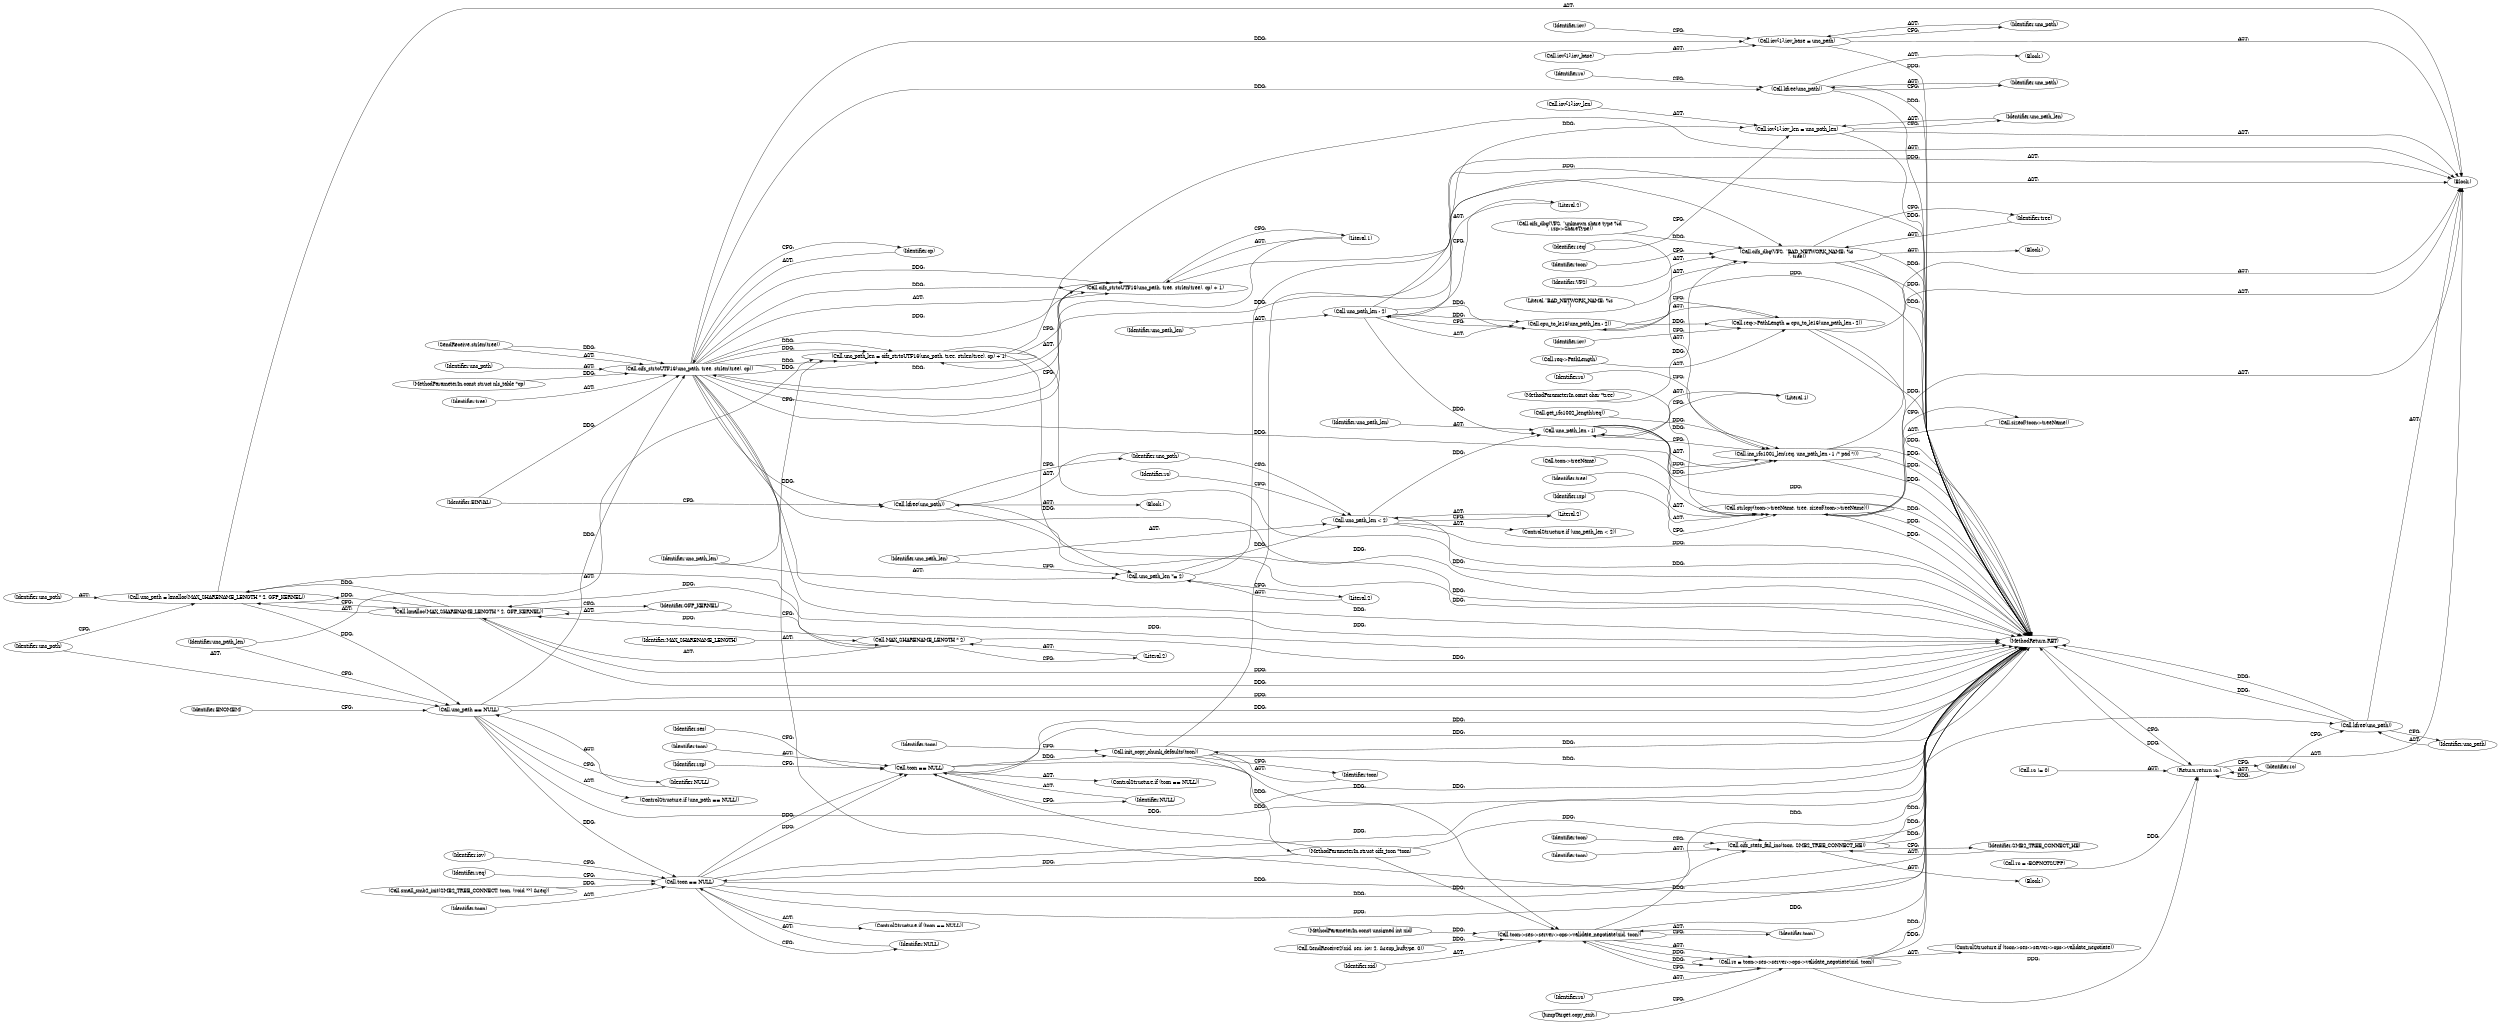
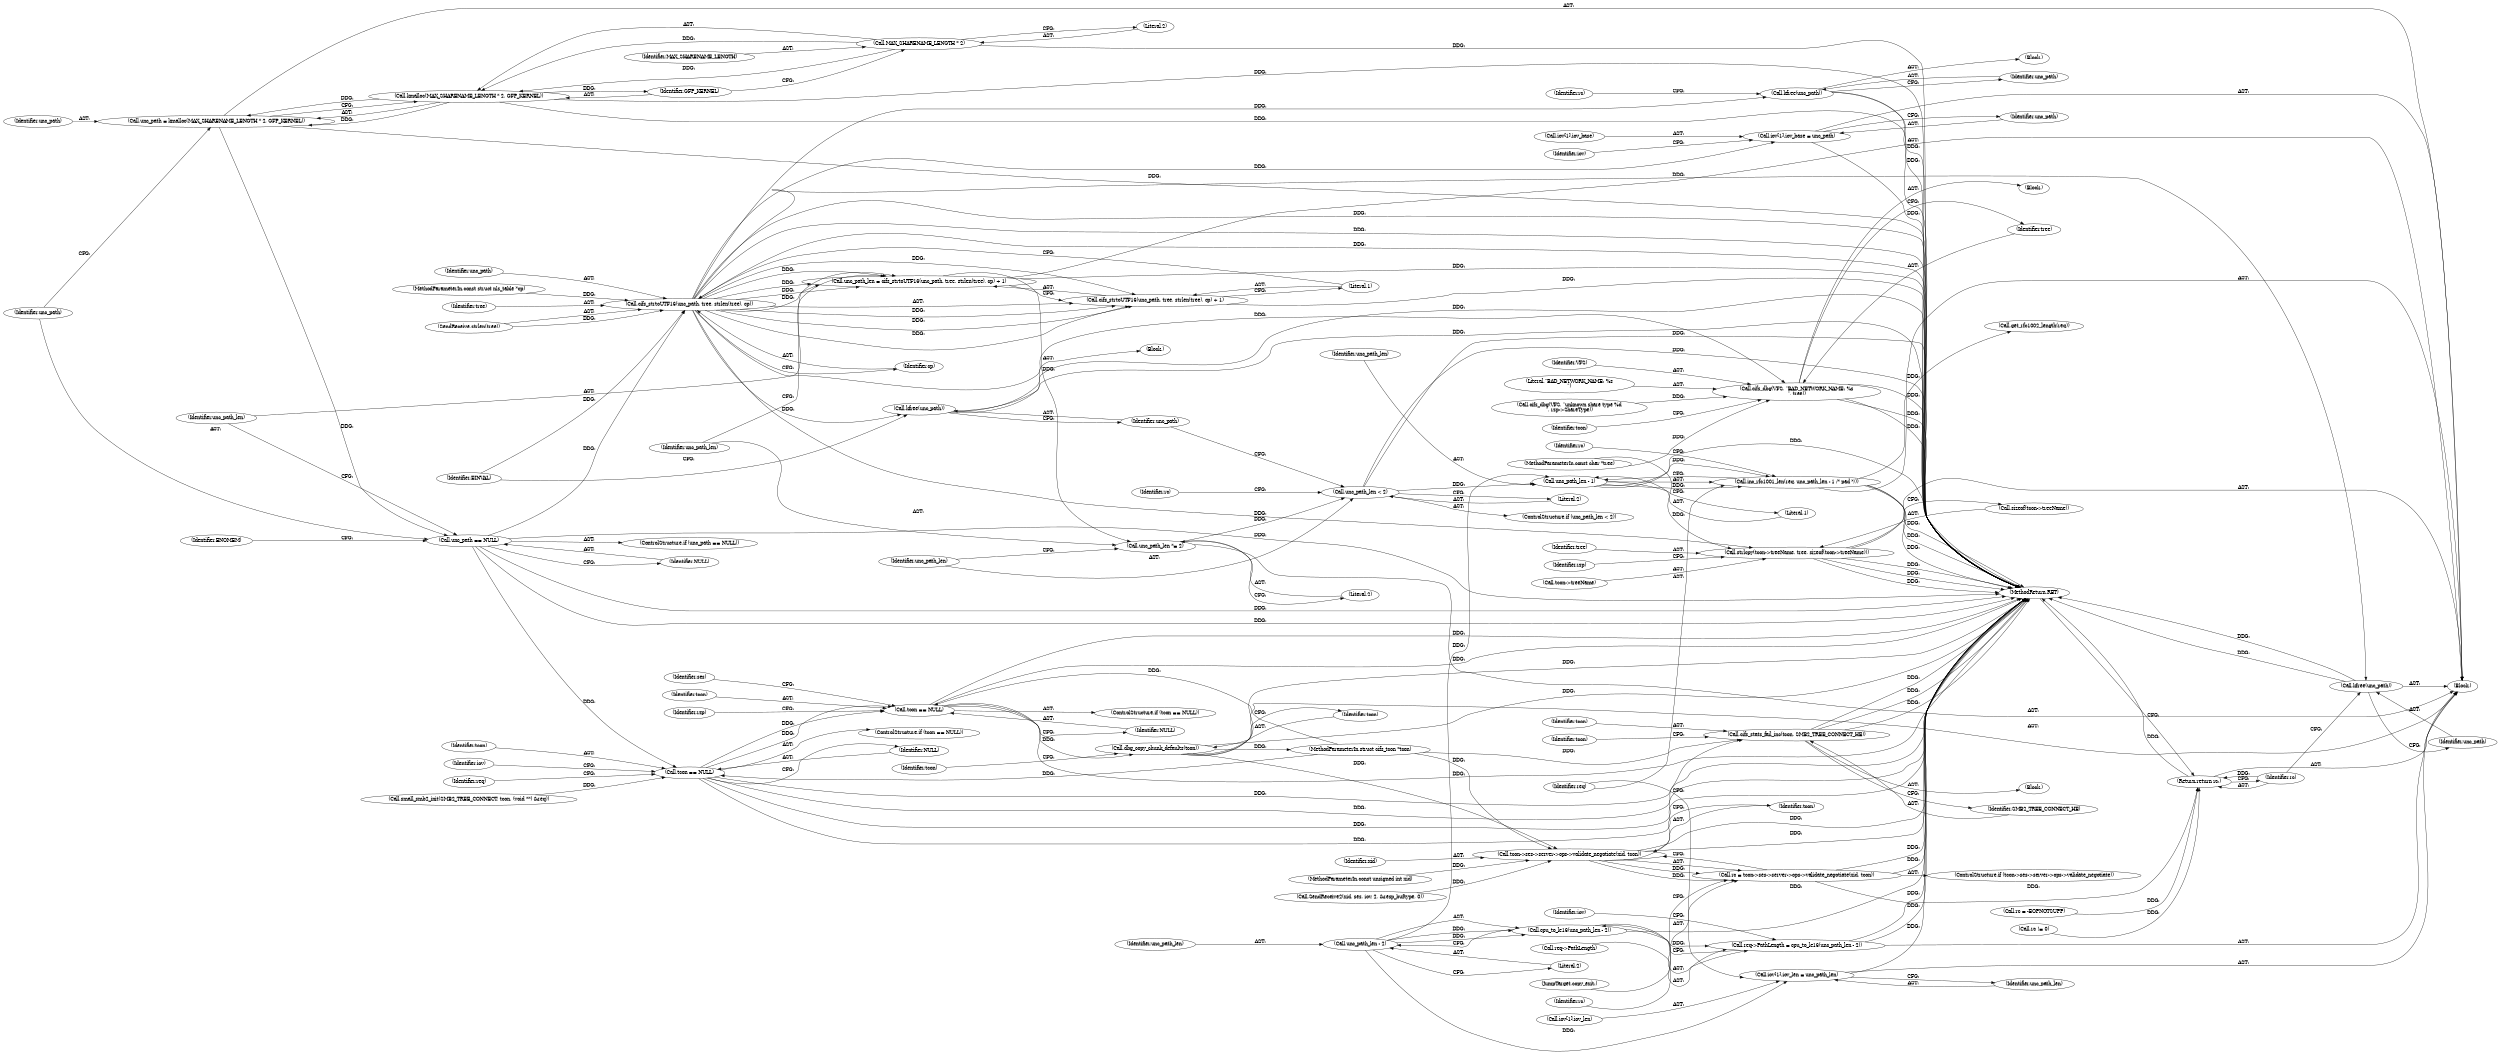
  digraph {
    rankdir=LR
    n1 [label="(Call,unc_path = kmalloc(MAX_SHARENAME_LENGTH * 2, GFP_KERNEL))"]
    n2 [label="(Call,kmalloc(MAX_SHARENAME_LENGTH * 2, GFP_KERNEL))"]
    n3 [label="(Call,unc_path == NULL)"]
    n4 [label="(MethodReturn,RET)"]
    n5 [label="(Block,)"]
    n6 [label="(Identifier,GFP_KERNEL)"]
    n7 [label="(Call,cifs_strtoUTF16(unc_path, tree, strlen(tree), cp))"]
    n8 [label="(Call,tcon == NULL)"]
    n9 [label="(ControlStructure,if (unc_path == NULL))"]
    n10 [label="(Identifier,NULL)"]
    n11 [label="(Return,return rc;)"]
    n12 [label="(Call,MAX_SHARENAME_LENGTH * 2)"]
    n13 [label="(Literal,2)"]
    n14 [label="(Call,unc_path_len = cifs_strtoUTF16(unc_path, tree, strlen(tree), cp) + 1)"]
    n15 [label="(Call,cifs_strtoUTF16(unc_path, tree, strlen(tree), cp) + 1)"]
    n16 [label="(Call,kfree(unc_path))"]
    n17 [label="(Call,kfree(unc_path))"]
    n18 [label="(Call,iov[1].iov_base = unc_path)"]
    n19 [label="(Call,strlcpy(tcon->treeName, tree, sizeof(tcon->treeName)))"]
    n20 [label="(Call,kfree(unc_path))"]
    n21 [label="(Call,cifs_dbg(VFS, \"BAD_NETWORK_NAME: %s\n\", tree))"]
    n22 [label="(Identifier,cp)"]
    n23 [label="(Call,cifs_stats_fail_inc(tcon, SMB2_TREE_CONNECT_HE))"]
    n24 [label="(Call,tcon == NULL)"]
    n25 [label="(Identifier,NULL)"]
    n26 [label="(ControlStructure,if (tcon == NULL))"]
    n27 [label="(Call,unc_path_len *= 2)"]
    n28 [label="(Literal,1)"]
    n29 [label="(Block,)"]
    n30 [label="(Identifier,unc_path)"]
    n31 [label="(Identifier,unc_path)"]
    n32 [label="(Block,)"]
    n33 [label="(Identifier,unc_path)"]
    n34 [label="(Call,sizeof(tcon->treeName))"]
    n35 [label="(Identifier,unc_path)"]
    n36 [label="(Identifier,tree)"]
    n37 [label="(Block,)"]
    n38 [label="(Call,unc_path_len < 2)"]
    n39 [label="(Literal,2)"]
    n40 [label="(ControlStructure,if (unc_path_len < 2))"]
    n41 [label="(Literal,2)"]
    n42 [label="(Call,unc_path_len - 1)"]
    n43 [label="(Call,unc_path_len - 2)"]
    n44 [label="(Call,cpu_to_le16(unc_path_len - 2))"]
    n45 [label="(Call,iov[1].iov_len = unc_path_len)"]
    n46 [label="(Literal,2)"]
    n47 [label="(Call,req->PathLength = cpu_to_le16(unc_path_len - 2))"]
    n48 [label="(Identifier,unc_path_len)"]
    n49 [label="(Call,inc_rfc1001_len(req, unc_path_len - 1 /* pad */))"]
    n50 [label="(Literal,1)"]
    n51 [label="(Block,)"]
    n52 [label="(Identifier,SMB2_TREE_CONNECT_HE)"]
-   n53 [label="(Call,init_copy_chunk_defaults(tcon))"]
+   n53 [label="(Call,dbg_copy_chunk_defaults(tcon))"]
    n54 [label="(ControlStructure,if (tcon == NULL))"]
    n55 [label="(Identifier,NULL)"]
    n56 [label="(Call,tcon->ses->server->ops->validate_negotiate(xid, tcon))"]
    n57 [label="(Identifier,tcon)"]
    n58 [label="(MethodParameterIn,struct cifs_tcon *tcon)"]
    n59 [label="(Call,rc = tcon->ses->server->ops->validate_negotiate(xid, tcon))"]
    n60 [label="(Identifier,tcon)"]
    n61 [label="(ControlStructure,if (tcon->ses->server->ops->validate_negotiate))"]
    n62 [label="(Identifier,rc)"]
    n63 [label="(Identifier,VFS)"]
    n64 [label="(Identifier,unc_path)"]
    n65 [label="(MethodParameterIn,const struct nls_table *cp)"]
    n66 [label="(Identifier,ses)"]
    n67 [label="(Identifier,unc_path_len)"]
    n68 [label="(Call,req->PathLength)"]
    n69 [label="(Identifier,rc)"]
    n70 [label="(Identifier,tcon)"]
    n71 [label="(Identifier,tree)"]
    n72 [label="(Identifier,rc)"]
    n73 [label="(Literal,\"BAD_NETWORK_NAME: %s\n\")"]
    n74 [label="(Identifier,unc_path_len)"]
    n75 [label="(Identifier,tcon)"]
    n76 [label="(Identifier,tree)"]
    n77 [label="(Call,rc = -EOPNOTSUPP)"]
    n78 [label="(Identifier,tcon)"]
    n79 [label="(Identifier,xid)"]
    n80 [label="(Identifier,rc)"]
    n81 [label="(Identifier,iov)"]
    n82 [label="(Identifier,unc_path)"]
    n83 [label="(Identifier,rsp)"]
    n84 [label="(Identifier,unc_path_len)"]
    n85 [label="(Call,get_rfc1002_length(req))"]
    n86 [label="(Identifier,unc_path)"]
    n87 [label="(Identifier,unc_path_len)"]
    n88 [label="(MethodParameterIn,const unsigned int xid)"]
    n89 [label="(Call,SendReceive2(xid, ses, iov, 2, &resp_buftype, 0))"]
    n90 [label="(Call,iov[1].iov_base)"]
    n91 [label="(MethodParameterIn,const char *tree)"]
    n92 [label="(Call,tcon->treeName)"]
    n93 [label="(Identifier,unc_path_len)"]
    n94 [label="(Identifier,req)"]
    n95 [label="(Identifier,iov)"]
    n96 [label="(Identifier,req)"]
    n97 [label="(Identifier,EINVAL)"]
    n98 [label="(Identifier,tcon)"]
    n99 [label="(JumpTarget,copy_exit:)"]
    n100 [label="(SendReceive,strlen(tree))"]
    n101 [label="(Call,cifs_dbg(VFS, \"unknown share type %d\n\", rsp->ShareType))"]
    n102 [label="(Identifier,tcon)"]
    n103 [label="(Call,rc != 0)"]
    n104 [label="(Identifier,ENOMEM)"]
    n105 [label="(Call,small_smb2_init(SMB2_TREE_CONNECT, tcon, (void **) &req))"]
    n106 [label="(Identifier,rsp)"]
    n107 [label="(Identifier,MAX_SHARENAME_LENGTH)"]
    n108 [label="(Identifier,rc)"]
    n109 [label="(Identifier,tcon)"]
    n110 [label="(Identifier,iov)"]
    n111 [label="(Call,iov[1].iov_len)"]
    n1 -> n2 [label="CFG: "]
    n1 -> n3 [label="DDG: "]
    n1 -> n4 [label="DDG: "]
    n1 -> n5 [label="AST: "]
    n2 -> n1 [label="AST: "]
    n2 -> n1 [label="DDG: "]
    n2 -> n1 [label="DDG: "]
    n2 -> n4 [label="DDG: "]
    n2 -> n4 [label="DDG: "]
-   n2 -> n6 [label="CFG: "]
+   n2 -> n6 [label="DDG: "]
    n3 -> n4 [label="DDG: "]
    n3 -> n4 [label="DDG: "]
    n3 -> n4 [label="DDG: "]
    n3 -> n7 [label="DDG: "]
    n3 -> n8 [label="DDG: "]
    n3 -> n9 [label="AST: "]
    n3 -> n10 [label="CFG: "]
    n4 -> n11 [label="CFG: "]
    n6 -> n2 [label="AST: "]
    n6 -> n12 [label="CFG: "]
    n7 -> n4 [label="DDG: "]
    n7 -> n4 [label="DDG: "]
    n7 -> n4 [label="DDG: "]
    n7 -> n14 [label="DDG: "]
    n7 -> n14 [label="DDG: "]
    n7 -> n14 [label="DDG: "]
    n7 -> n14 [label="DDG: "]
    n7 -> n15 [label="AST: "]
    n7 -> n15 [label="DDG: "]
    n7 -> n15 [label="DDG: "]
    n7 -> n15 [label="DDG: "]
    n7 -> n15 [label="DDG: "]
    n7 -> n16 [label="DDG: "]
    n7 -> n17 [label="DDG: "]
    n7 -> n18 [label="DDG: "]
    n7 -> n19 [label="DDG: "]
    n7 -> n20 [label="DDG: "]
    n7 -> n21 [label="DDG: "]
    n7 -> n22 [label="CFG: "]
    n8 -> n4 [label="DDG: "]
    n8 -> n4 [label="DDG: "]
    n8 -> n4 [label="DDG: "]
    n8 -> n23 [label="DDG: "]
    n8 -> n24 [label="DDG: "]
    n8 -> n24 [label="DDG: "]
    n8 -> n25 [label="CFG: "]
    n8 -> n26 [label="AST: "]
    n10 -> n3 [label="AST: "]
    n11 -> n4 [label="DDG: "]
    n11 -> n5 [label="AST: "]
    n11 -> n62 [label="CFG: "]
    n12 -> n2 [label="AST: "]
    n12 -> n2 [label="DDG: "]
    n12 -> n2 [label="DDG: "]
    n12 -> n4 [label="DDG: "]
    n12 -> n13 [label="CFG: "]
    n13 -> n12 [label="AST: "]
    n14 -> n4 [label="DDG: "]
    n14 -> n5 [label="AST: "]
    n14 -> n15 [label="CFG: "]
    n14 -> n27 [label="DDG: "]
    n15 -> n4 [label="DDG: "]
    n15 -> n14 [label="AST: "]
    n15 -> n28 [label="CFG: "]
    n16 -> n4 [label="DDG: "]
    n16 -> n4 [label="DDG: "]
    n16 -> n29 [label="AST: "]
    n16 -> n30 [label="CFG: "]
    n17 -> n4 [label="DDG: "]
    n17 -> n4 [label="DDG: "]
    n17 -> n31 [label="CFG: "]
    n17 -> n32 [label="AST: "]
    n18 -> n4 [label="DDG: "]
    n18 -> n5 [label="AST: "]
    n18 -> n33 [label="CFG: "]
    n19 -> n4 [label="DDG: "]
    n19 -> n4 [label="DDG: "]
    n19 -> n4 [label="DDG: "]
    n19 -> n5 [label="AST: "]
    n19 -> n34 [label="CFG: "]
    n20 -> n4 [label="DDG: "]
    n20 -> n4 [label="DDG: "]
    n20 -> n5 [label="AST: "]
    n20 -> n35 [label="CFG: "]
    n21 -> n4 [label="DDG: "]
    n21 -> n4 [label="DDG: "]
    n21 -> n4 [label="DDG: "]
    n21 -> n36 [label="CFG: "]
    n21 -> n37 [label="AST: "]
    n22 -> n7 [label="AST: "]
    n23 -> n4 [label="DDG: "]
    n23 -> n4 [label="DDG: "]
    n23 -> n4 [label="DDG: "]
    n23 -> n51 [label="AST: "]
    n23 -> n52 [label="CFG: "]
    n24 -> n4 [label="DDG: "]
    n24 -> n4 [label="DDG: "]
    n24 -> n4 [label="DDG: "]
    n24 -> n53 [label="DDG: "]
    n24 -> n54 [label="AST: "]
    n24 -> n55 [label="CFG: "]
    n25 -> n8 [label="AST: "]
    n27 -> n5 [label="AST: "]
    n27 -> n38 [label="DDG: "]
    n27 -> n39 [label="CFG: "]
    n28 -> n7 [label="CFG: "]
    n28 -> n15 [label="AST: "]
    n30 -> n16 [label="AST: "]
    n30 -> n38 [label="CFG: "]
    n31 -> n17 [label="AST: "]
    n33 -> n18 [label="AST: "]
    n34 -> n19 [label="AST: "]
    n35 -> n20 [label="AST: "]
    n36 -> n21 [label="AST: "]
    n38 -> n4 [label="DDG: "]
    n38 -> n4 [label="DDG: "]
    n38 -> n40 [label="AST: "]
    n38 -> n41 [label="CFG: "]
    n38 -> n42 [label="DDG: "]
    n39 -> n27 [label="AST: "]
    n41 -> n38 [label="AST: "]
    n42 -> n4 [label="DDG: "]
    n42 -> n49 [label="AST: "]
    n42 -> n49 [label="DDG: "]
    n42 -> n49 [label="DDG: "]
    n42 -> n50 [label="CFG: "]
    n43 -> n42 [label="DDG: "]
    n43 -> n44 [label="AST: "]
    n43 -> n44 [label="DDG: "]
    n43 -> n44 [label="DDG: "]
    n43 -> n45 [label="DDG: "]
    n43 -> n46 [label="CFG: "]
    n44 -> n4 [label="DDG: "]
    n44 -> n43 [label="CFG: "]
    n44 -> n47 [label="AST: "]
    n44 -> n47 [label="DDG: "]
    n45 -> n4 [label="DDG: "]
    n45 -> n5 [label="AST: "]
    n45 -> n48 [label="CFG: "]
    n46 -> n43 [label="AST: "]
    n47 -> n4 [label="DDG: "]
    n47 -> n4 [label="DDG: "]
    n47 -> n5 [label="AST: "]
    n47 -> n44 [label="CFG: "]
    n48 -> n45 [label="AST: "]
    n49 -> n4 [label="DDG: "]
    n49 -> n4 [label="DDG: "]
    n49 -> n4 [label="DDG: "]
    n49 -> n5 [label="AST: "]
    n49 -> n42 [label="CFG: "]
    n50 -> n42 [label="AST: "]
    n52 -> n23 [label="AST: "]
    n53 -> n4 [label="DDG: "]
    n53 -> n4 [label="DDG: "]
    n53 -> n5 [label="AST: "]
    n53 -> n56 [label="DDG: "]
    n53 -> n57 [label="CFG: "]
    n53 -> n58 [label="DDG: "]
    n55 -> n24 [label="AST: "]
    n56 -> n4 [label="DDG: "]
    n56 -> n4 [label="DDG: "]
    n56 -> n59 [label="AST: "]
    n56 -> n59 [label="DDG: "]
    n56 -> n59 [label="DDG: "]
    n56 -> n60 [label="CFG: "]
    n57 -> n53 [label="AST: "]
    n58 -> n8 [label="DDG: "]
    n58 -> n23 [label="DDG: "]
    n58 -> n24 [label="DDG: "]
    n58 -> n56 [label="DDG: "]
    n59 -> n4 [label="DDG: "]
    n59 -> n4 [label="DDG: "]
    n59 -> n11 [label="DDG: "]
    n59 -> n56 [label="CFG: "]
    n59 -> n61 [label="AST: "]
    n60 -> n56 [label="AST: "]
    n62 -> n11 [label="AST: "]
    n62 -> n11 [label="DDG: "]
    n62 -> n20 [label="CFG: "]
    n63 -> n21 [label="AST: "]
    n64 -> n7 [label="AST: "]
    n65 -> n7 [label="DDG: "]
    n66 -> n24 [label="CFG: "]
    n67 -> n43 [label="AST: "]
    n68 -> n47 [label="AST: "]
    n69 -> n17 [label="CFG: "]
    n70 -> n23 [label="AST: "]
    n71 -> n19 [label="AST: "]
    n72 -> n49 [label="CFG: "]
    n73 -> n21 [label="AST: "]
    n74 -> n14 [label="CFG: "]
    n74 -> n27 [label="AST: "]
    n75 -> n24 [label="AST: "]
    n76 -> n7 [label="AST: "]
    n77 -> n11 [label="DDG: "]
    n78 -> n23 [label="CFG: "]
    n79 -> n56 [label="AST: "]
    n80 -> n59 [label="AST: "]
    n81 -> n47 [label="CFG: "]
    n82 -> n1 [label="AST: "]
    n83 -> n24 [label="CFG: "]
    n84 -> n3 [label="CFG: "]
    n84 -> n14 [label="AST: "]
-   n85 -> n49 [label="DDG: "]
+   n49 -> n85 [label="DDG: "]
    n86 -> n1 [label="CFG: "]
    n86 -> n3 [label="AST: "]
    n87 -> n27 [label="CFG: "]
    n87 -> n38 [label="AST: "]
    n88 -> n56 [label="DDG: "]
    n89 -> n56 [label="DDG: "]
    n90 -> n18 [label="AST: "]
    n91 -> n19 [label="DDG: "]
    n91 -> n21 [label="DDG: "]
    n92 -> n19 [label="AST: "]
    n93 -> n42 [label="AST: "]
    n94 -> n45 [label="CFG: "]
    n94 -> n49 [label="AST: "]
    n95 -> n18 [label="CFG: "]
    n96 -> n8 [label="CFG: "]
    n97 -> n7 [label="DDG: "]
    n97 -> n16 [label="CFG: "]
    n98 -> n53 [label="CFG: "]
    n99 -> n59 [label="CFG: "]
    n100 -> n7 [label="AST: "]
    n100 -> n7 [label="DDG: "]
    n101 -> n21 [label="DDG: "]
    n102 -> n21 [label="CFG: "]
-   n103 -> n11 [label="AST: "]
+   n103 -> n11 [label="DDG: "]
    n104 -> n3 [label="CFG: "]
    n105 -> n8 [label="DDG: "]
    n106 -> n19 [label="CFG: "]
    n107 -> n12 [label="AST: "]
    n108 -> n38 [label="CFG: "]
    n109 -> n8 [label="AST: "]
    n110 -> n8 [label="CFG: "]
    n111 -> n45 [label="AST: "]
  }
